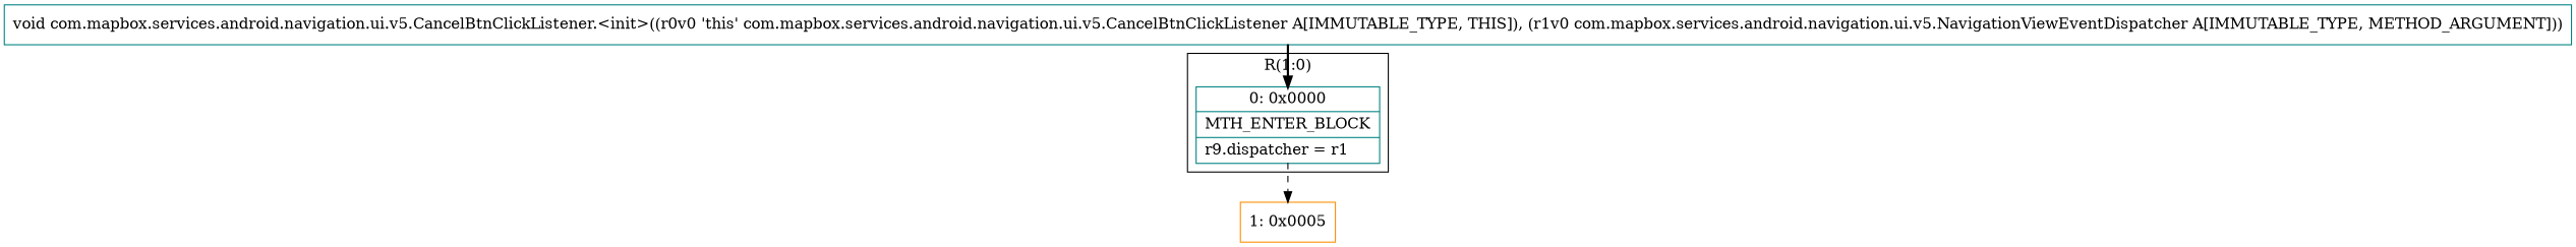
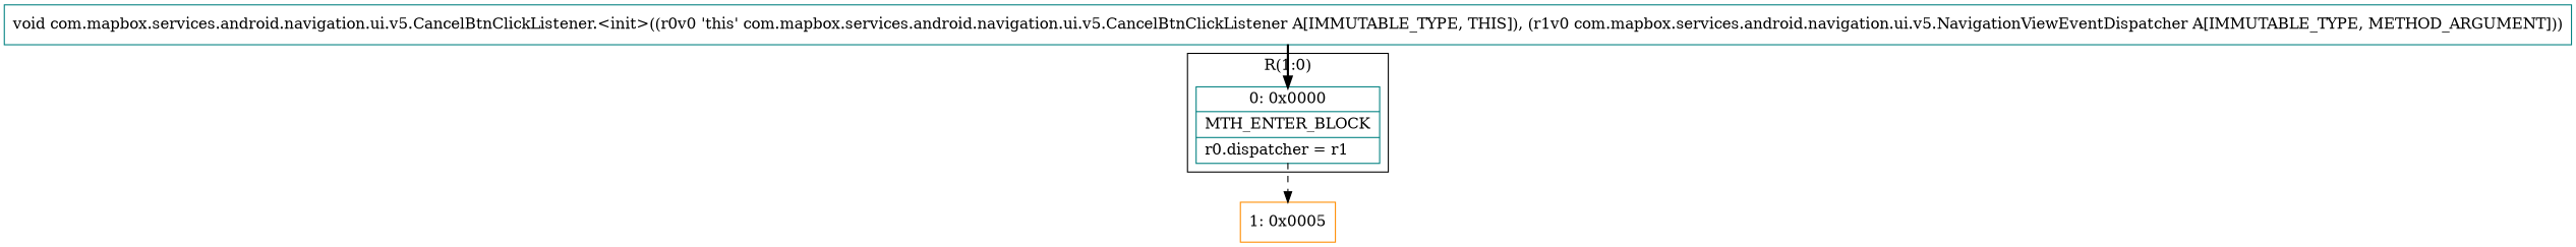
  digraph {
    node [color=teal shape=record]
-   n1 [label="{0\:\ 0x0000|MTH_ENTER_BLOCK\l|r9.dispatcher = r1\l}"]
+   n1 [label="{0\:\ 0x0000|MTH_ENTER_BLOCK\l|r0.dispatcher = r1\l}"]
    n2 [color=darkorange label="{1\:\ 0x0005}"]
    n3 [label="{void com.mapbox.services.android.navigation.ui.v5.CancelBtnClickListener.\<init\>((r0v0 'this' com.mapbox.services.android.navigation.ui.v5.CancelBtnClickListener A[IMMUTABLE_TYPE, THIS]), (r1v0 com.mapbox.services.android.navigation.ui.v5.NavigationViewEventDispatcher A[IMMUTABLE_TYPE, METHOD_ARGUMENT])) }"]
    subgraph cluster_1 {
      label="R(1:0)"
      n1
    }
    n1 -> n2 [style=dashed]
    n3 -> n1 [style=bold]
  }
